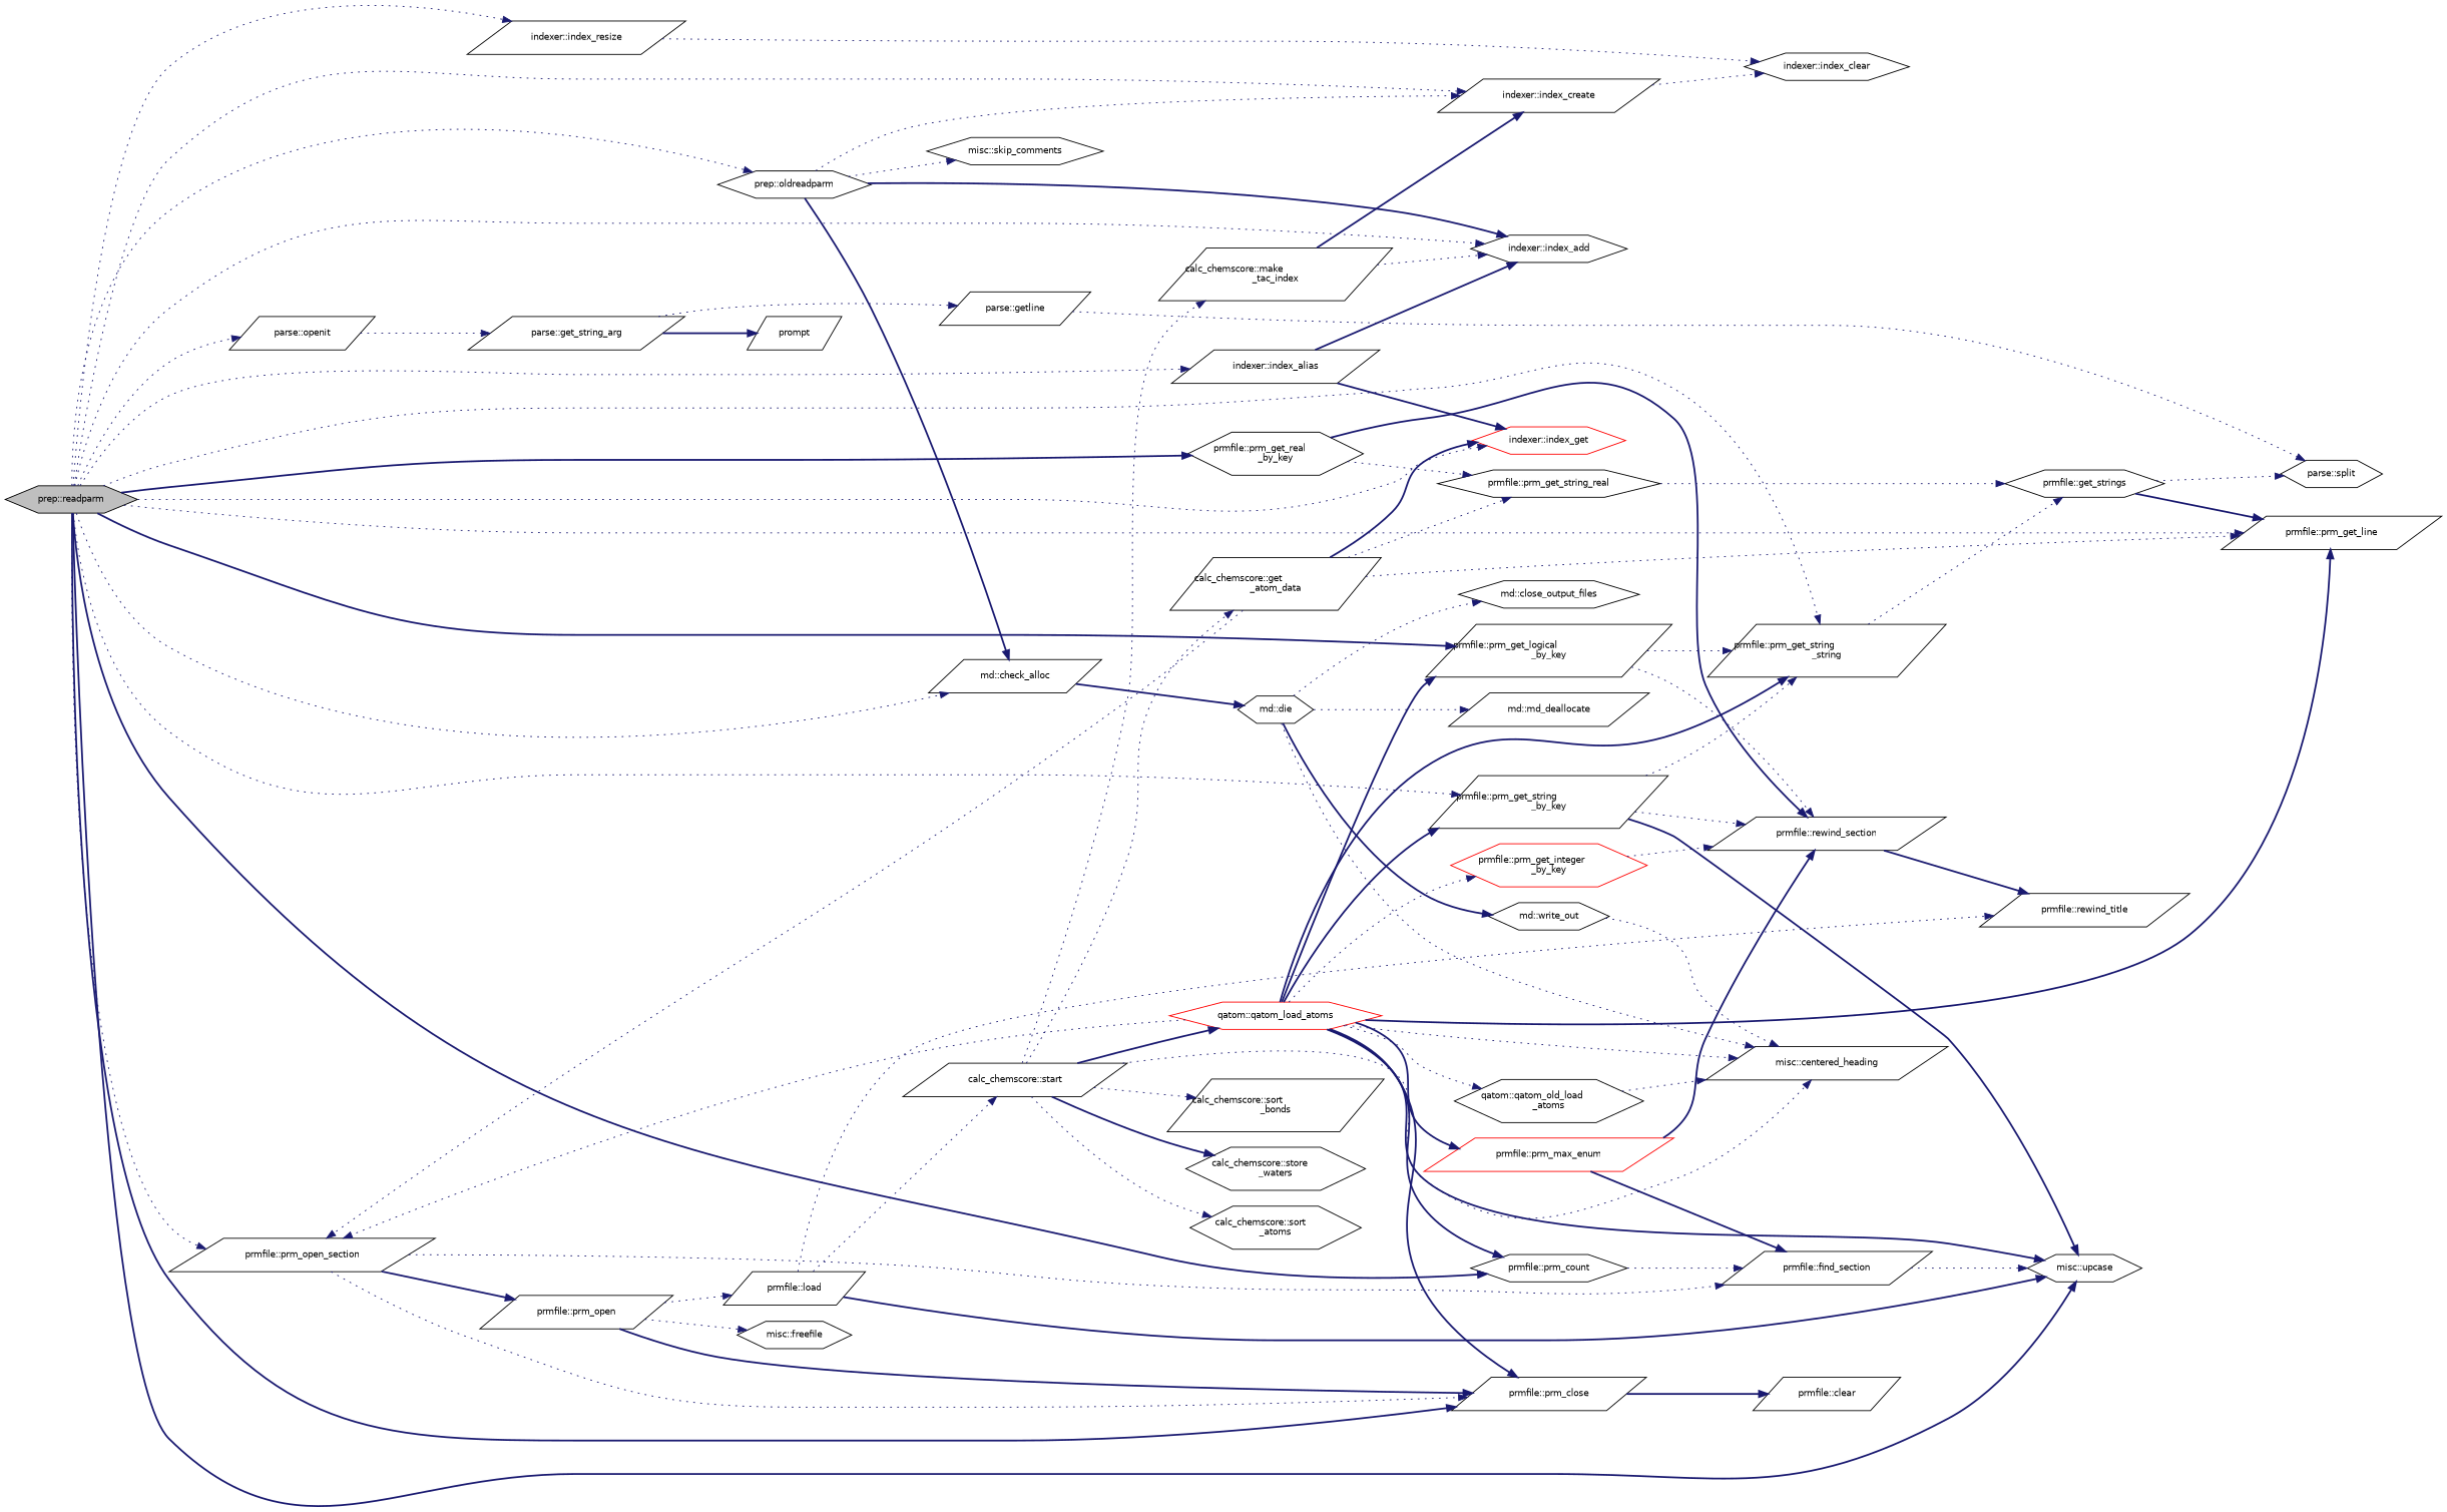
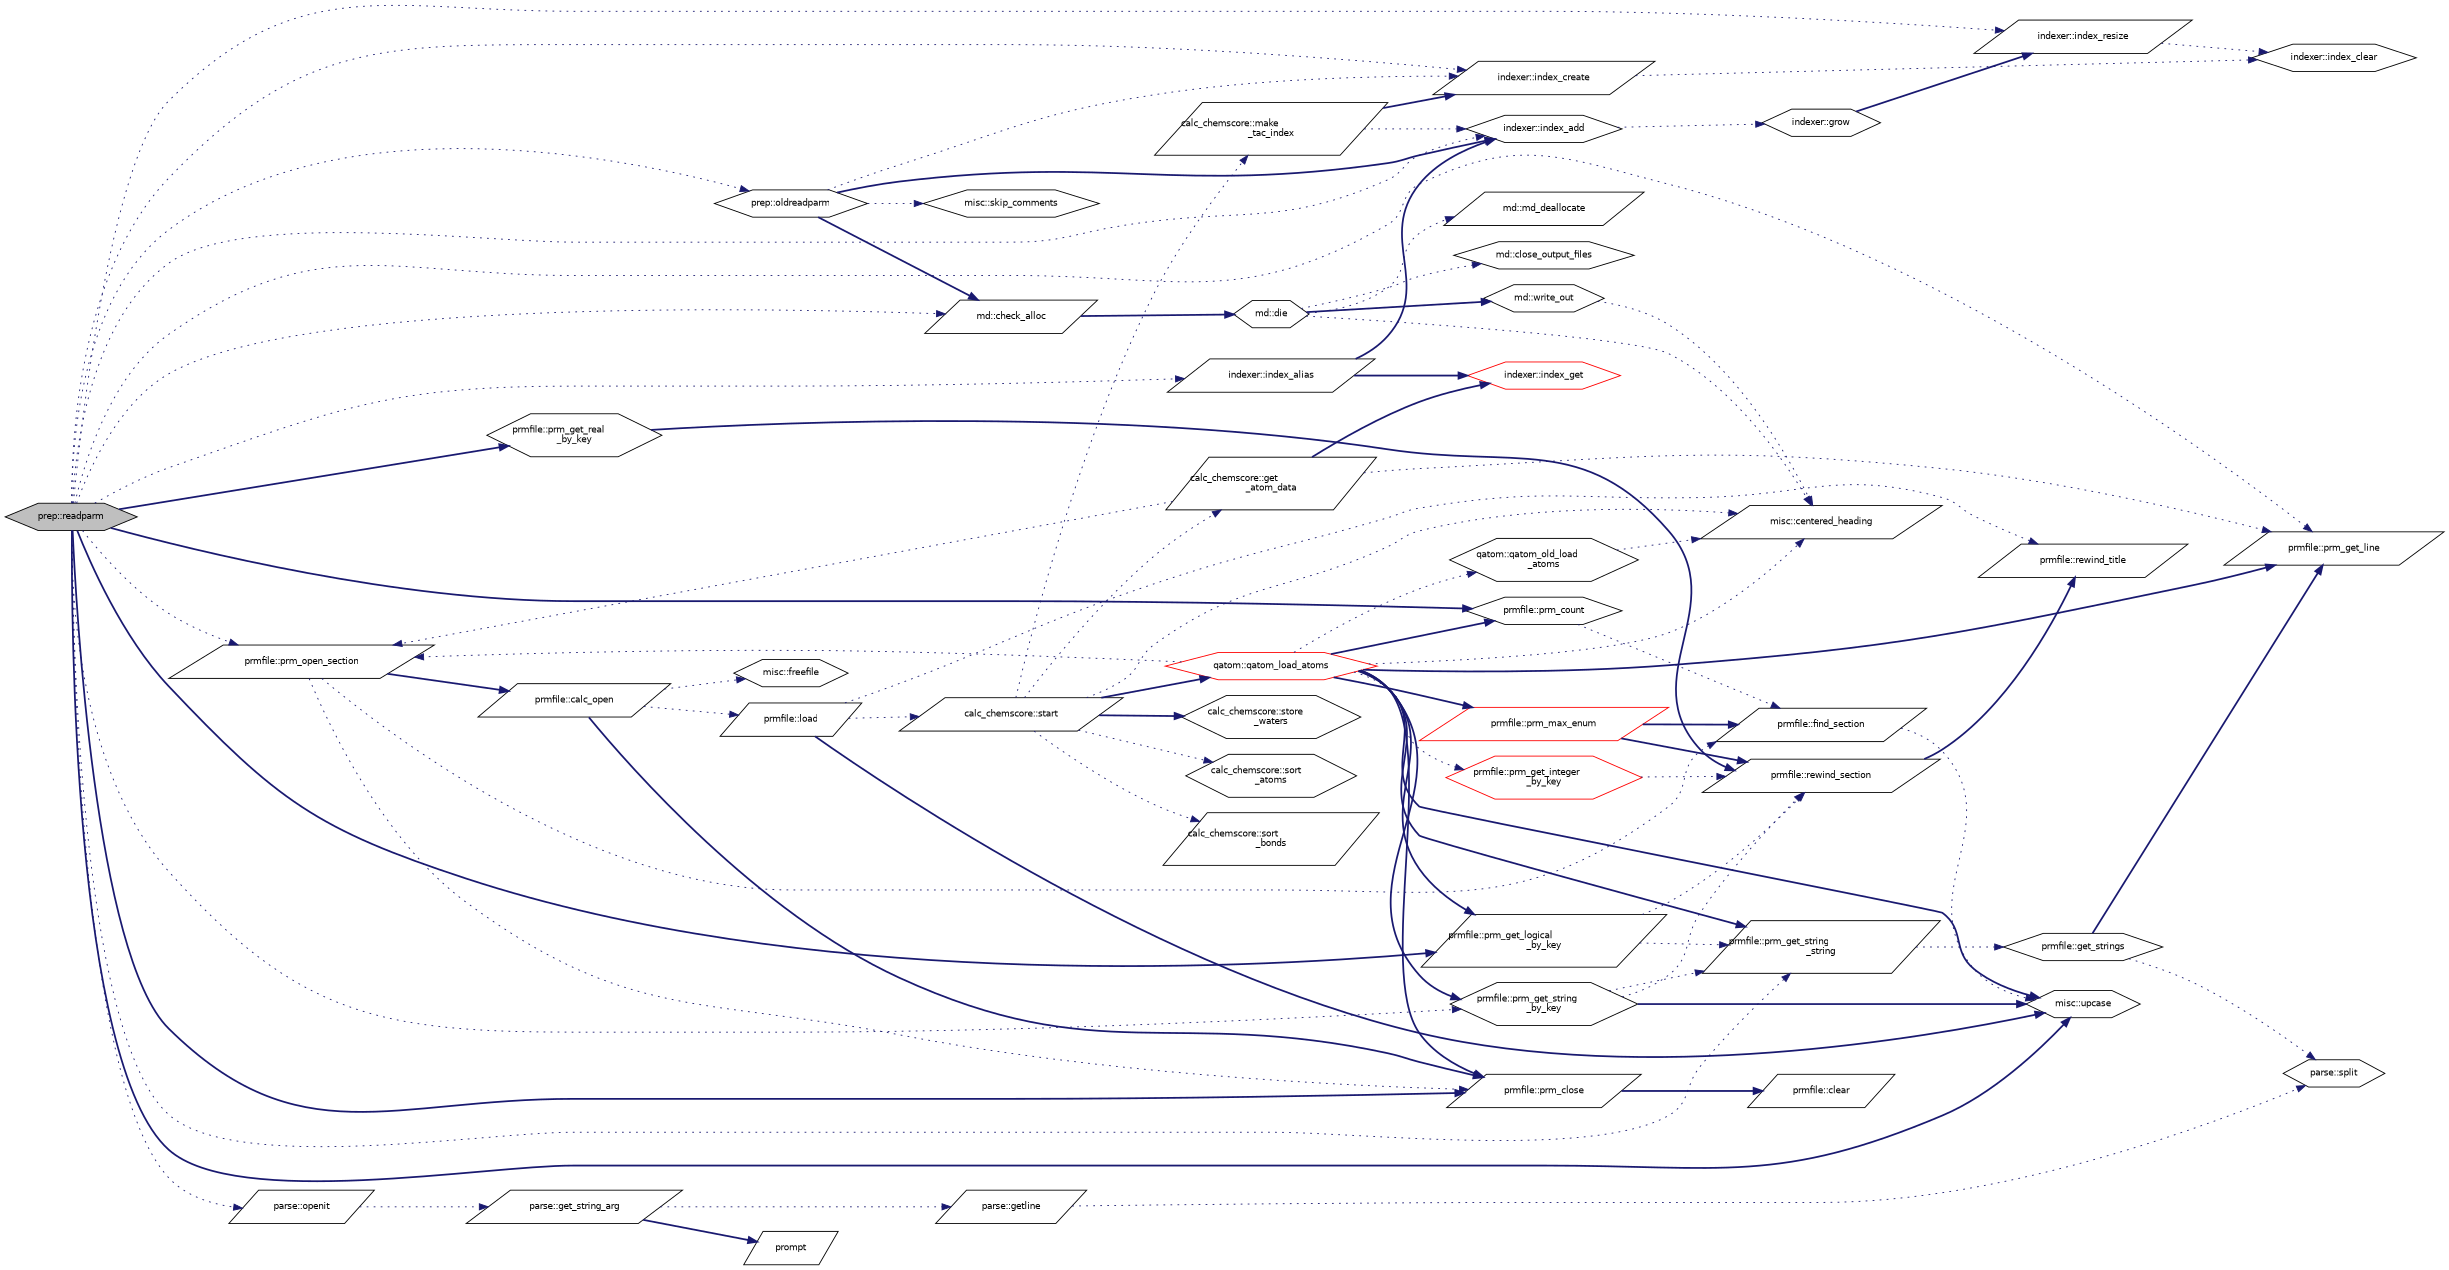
  digraph {
    rankdir=LR
    node [color=black fillcolor=white fontname=Helvetica fontsize=10 shape=parallelogram style=filled]
    edge [color=midnightblue fontname=Helvetica fontsize=10 labelfontname=Helvetica labelfontsize=10 style=dotted]
    n1 [fillcolor=grey75 fontcolor=black height=0.2 label="prep::readparm" shape=hexagon width=0.4]
    n2 [height=0.2 label="md::check_alloc" width=0.4]
    n3 [height=0.2 label="indexer::index_add" shape=hexagon width=0.4]
    n4 [height=0.2 label="indexer::index_resize" width=0.4]
    n5 [height=0.2 label="indexer::index_alias" width=0.4]
    n6 [color=red height=0.2 label="indexer::index_get" shape=hexagon width=0.4]
    n7 [height=0.2 label="indexer::index_create" width=0.4]
    n8 [height=0.2 label="prep::oldreadparm" shape=hexagon width=0.4]
    n9 [height=0.2 label="parse::openit" width=0.4]
    n10 [height=0.2 label="prmfile::prm_close" width=0.4]
    n11 [height=0.2 label="prmfile::prm_count" shape=hexagon width=0.4]
    n12 [height=0.2 label="misc::upcase" shape=hexagon width=0.4]
    n13 [height=0.2 label="prmfile::prm_get_line" width=0.4]
    n14 [height=0.2 label="prmfile::prm_get_logical\l_by_key" width=0.4]
    n15 [height=0.2 label="prmfile::prm_get_string\l_string" width=0.4]
    n16 [height=0.2 label="prmfile::prm_get_real\l_by_key" shape=hexagon width=0.4]
-   n17 [height=0.2 label="prmfile::prm_get_string\l_by_key" width=0.4]
+   n17 [height=0.2 label="prmfile::prm_get_string\l_by_key" shape=hexagon width=0.4]
    n18 [height=0.2 label="prmfile::prm_open_section" width=0.4]
    n19 [height=0.2 label="md::die" shape=hexagon width=0.4]
+   n20 [height=0.2 label="indexer::grow" shape=hexagon width=0.4]
    n21 [height=0.2 label="indexer::index_clear" shape=hexagon width=0.4]
    n22 [height=0.2 label="misc::skip_comments" shape=hexagon width=0.4]
    n23 [height=0.2 label="parse::get_string_arg" width=0.4]
    n24 [height=0.2 label="prmfile::clear" width=0.4]
    n25 [height=0.2 label="prmfile::find_section" width=0.4]
    n26 [height=0.2 label="prmfile::rewind_section" width=0.4]
    n27 [height=0.2 label="prmfile::get_strings" shape=hexagon width=0.4]
-   n28 [height=0.2 label="prmfile::prm_get_string_real" shape=hexagon width=0.4]
-   n29 [height=0.2 label="prmfile::prm_open" width=0.4]
+   n29 [height=0.2 label="prmfile::calc_open" width=0.4]
    n30 [height=0.2 label="misc::centered_heading" width=0.4]
    n31 [height=0.2 label="md::close_output_files" shape=hexagon width=0.4]
    n32 [height=0.2 label="md::md_deallocate" width=0.4]
    n33 [height=0.2 label="md::write_out" shape=hexagon width=0.4]
    n34 [height=0.2 label="parse::getline" width=0.4]
    n35 [height=0.2 label=prompt width=0.4]
    n36 [height=0.2 label="parse::split" shape=hexagon width=0.4]
    n37 [height=0.2 label="prmfile::rewind_title" width=0.4]
    n38 [height=0.2 label="misc::freefile" shape=hexagon width=0.4]
    n39 [height=0.2 label="prmfile::load" width=0.4]
    n40 [height=0.2 label="calc_chemscore::start" width=0.4]
    n41 [height=0.2 label="calc_chemscore::get\l_atom_data" width=0.4]
    n42 [height=0.2 label="calc_chemscore::make\l_tac_index" width=0.4]
    n43 [color=red height=0.2 label="qatom::qatom_load_atoms" shape=hexagon width=0.4]
    n44 [height=0.2 label="calc_chemscore::sort\l_atoms" shape=hexagon width=0.4]
    n45 [height=0.2 label="calc_chemscore::sort\l_bonds" width=0.4]
    n46 [height=0.2 label="calc_chemscore::store\l_waters" shape=hexagon width=0.4]
    n47 [height=0.2 label="qatom::qatom_old_load\l_atoms" shape=hexagon width=0.4]
    n48 [color=red height=0.2 label="prmfile::prm_get_integer\l_by_key" shape=hexagon width=0.4]
    n49 [color=red height=0.2 label="prmfile::prm_max_enum" width=0.4]
    n1 -> n2
    n1 -> n3
    n1 -> n4
    n1 -> n5
-   n1 -> n6
    n1 -> n7
    n1 -> n8
    n1 -> n9
    n1 -> n10 [style=bold]
    n1 -> n11 [style=bold]
    n1 -> n12 [style=bold]
    n1 -> n13
    n1 -> n14 [style=bold]
    n1 -> n15
    n1 -> n16 [style=bold]
    n1 -> n17
    n1 -> n18
    n2 -> n19 [style=bold]
+   n3 -> n20
    n4 -> n21
    n5 -> n3 [style=bold]
    n5 -> n6 [style=bold]
    n7 -> n21
    n8 -> n2 [style=bold]
    n8 -> n3 [style=bold]
    n8 -> n7
    n8 -> n22
    n9 -> n23
    n10 -> n24 [style=bold]
    n11 -> n25
    n14 -> n15
    n14 -> n26
    n15 -> n27
    n16 -> n26 [style=bold]
-   n16 -> n28
    n17 -> n12 [style=bold]
    n17 -> n15
    n17 -> n26
    n18 -> n10
    n18 -> n25
    n18 -> n29 [style=bold]
    n19 -> n30
    n19 -> n31
    n19 -> n32
    n19 -> n33 [style=bold]
+   n20 -> n4 [style=bold]
    n23 -> n34
    n23 -> n35 [style=bold]
    n25 -> n12
    n26 -> n37 [style=bold]
    n27 -> n13 [style=bold]
    n27 -> n36
-   n28 -> n27
    n29 -> n10 [style=bold]
    n29 -> n38
    n29 -> n39
    n33 -> n30
    n34 -> n36
    n39 -> n12 [style=bold]
    n39 -> n37
    n39 -> n40
    n40 -> n30
    n40 -> n41
    n40 -> n42
    n40 -> n43 [style=bold]
    n40 -> n44
    n40 -> n45
    n40 -> n46 [style=bold]
    n41 -> n6 [style=bold]
    n41 -> n13
    n41 -> n18
-   n41 -> n28
    n42 -> n3
    n42 -> n7 [style=bold]
    n43 -> n10 [style=bold]
    n43 -> n11 [style=bold]
    n43 -> n12 [style=bold]
    n43 -> n13 [style=bold]
    n43 -> n14 [style=bold]
    n43 -> n15 [style=bold]
    n43 -> n17 [style=bold]
    n43 -> n18
    n43 -> n30
    n43 -> n47
    n43 -> n48
    n43 -> n49 [style=bold]
    n47 -> n30
    n48 -> n26
    n49 -> n25 [style=bold]
    n49 -> n26 [style=bold]
  }
